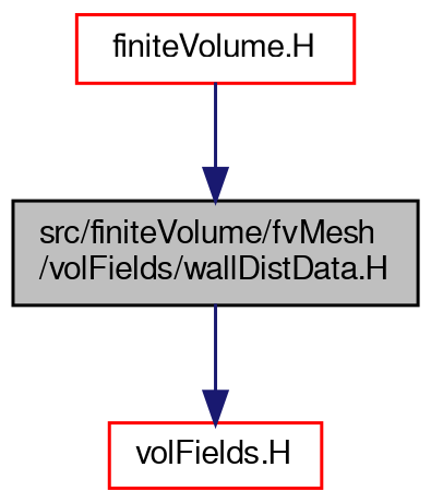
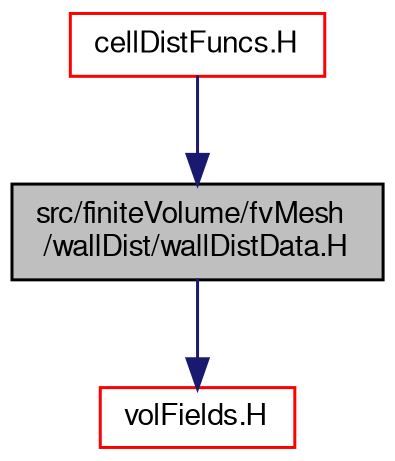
  digraph {
    node [color=red fontname=FreeSans fontsize=10 shape=record]
    edge [color=midnightblue fontname=FreeSans fontsize=10 labelfontname=FreeSans labelfontsize=10 style=solid]
-   n1 [color=black fillcolor=grey75 fontcolor=black height=0.2 label="src/finiteVolume/fvMesh\l/volFields/wallDistData.H" style=filled width=0.4]
+   n1 [color=black fillcolor=grey75 fontcolor=black height=0.2 label="src/finiteVolume/fvMesh\l/wallDist/wallDistData.H" style=filled width=0.4]
    n2 [height=0.2 label="volFields.H" width=0.4]
-   n3 [height=0.2 label="finiteVolume.H" width=0.4]
+   n3 [height=0.2 label="cellDistFuncs.H" width=0.4]
    n1 -> n2
    n3 -> n1
  }
